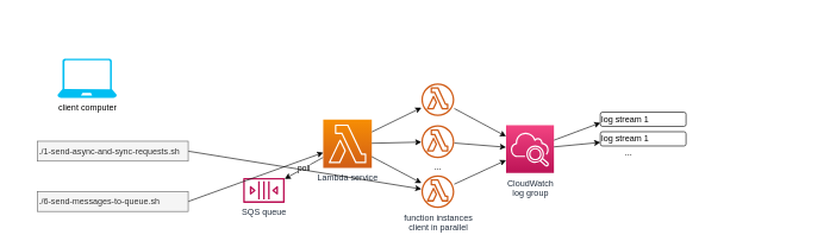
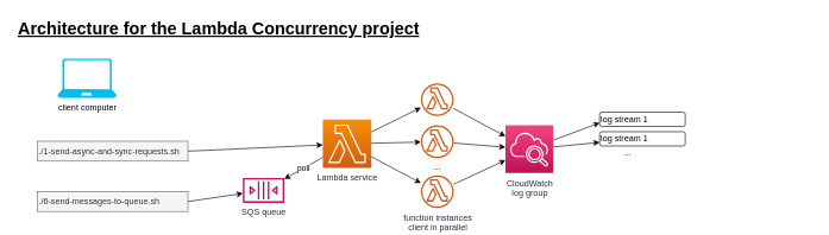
  <mxCell id="0" />
  <mxCell id="1" parent="0" />
  <mxCell id="2" value="poll" style="edgeStyle=none;rounded=0;orthogonalLoop=1;jettySize=auto;html=1;" edge="1" parent="1" source="13" target="5"><mxGeometry relative="1" as="geometry" /></mxCell>
  <mxCell id="3" value="" style="edgeStyle=none;rounded=0;orthogonalLoop=1;jettySize=auto;html=1;" edge="1" parent="1" source="4" target="7"><mxGeometry relative="1" as="geometry"><mxPoint x="690" y="237" as="targetPoint" /></mxGeometry></mxCell>
  <mxCell id="4" value="" style="outlineConnect=0;fontColor=#232F3E;gradientColor=none;fillColor=#D05C17;strokeColor=none;dashed=0;verticalLabelPosition=bottom;verticalAlign=top;align=center;html=1;fontSize=12;fontStyle=0;aspect=fixed;pointerEvents=1;shape=mxgraph.aws4.lambda_function;" vertex="1" parent="1"><mxGeometry x="589.5" y="116.5" width="46" height="46" as="geometry" /></mxCell>
  <mxCell id="5" value="SQS queue" style="outlineConnect=0;fontColor=#232F3E;gradientColor=none;fillColor=#BC1356;strokeColor=none;dashed=0;verticalLabelPosition=bottom;verticalAlign=top;align=center;html=1;fontSize=12;fontStyle=0;aspect=fixed;pointerEvents=1;shape=mxgraph.aws4.queue;" vertex="1" parent="1"><mxGeometry x="340" y="249.5" width="58" height="34.95" as="geometry" /></mxCell>
  <mxCell id="6" value="" style="edgeStyle=none;rounded=0;orthogonalLoop=1;jettySize=auto;html=1;entryX=0;entryY=0.75;entryDx=0;entryDy=0;" edge="1" parent="1" source="7" target="8"><mxGeometry relative="1" as="geometry"><mxPoint x="830" y="174.5" as="targetPoint" /></mxGeometry></mxCell>
  <mxCell id="7" value="CloudWatch&lt;br&gt;log group" style="points=[[0,0,0],[0.25,0,0],[0.5,0,0],[0.75,0,0],[1,0,0],[0,1,0],[0.25,1,0],[0.5,1,0],[0.75,1,0],[1,1,0],[0,0.25,0],[0,0.5,0],[0,0.75,0],[1,0.25,0],[1,0.5,0],[1,0.75,0]];points=[[0,0,0],[0.25,0,0],[0.5,0,0],[0.75,0,0],[1,0,0],[0,1,0],[0.25,1,0],[0.5,1,0],[0.75,1,0],[1,1,0],[0,0.25,0],[0,0.5,0],[0,0.75,0],[1,0.25,0],[1,0.5,0],[1,0.75,0]];outlineConnect=0;fontColor=#232F3E;gradientColor=#F34482;gradientDirection=north;fillColor=#BC1356;strokeColor=#ffffff;dashed=0;verticalLabelPosition=bottom;verticalAlign=top;align=center;html=1;fontSize=12;fontStyle=0;aspect=fixed;shape=mxgraph.aws4.resourceIcon;resIcon=mxgraph.aws4.cloudwatch_2;" vertex="1" parent="1"><mxGeometry x="708" y="175.5" width="67" height="67" as="geometry" /></mxCell>
  <mxCell id="8" value="log stream 1" style="rounded=1;whiteSpace=wrap;html=1;align=left;" vertex="1" parent="1"><mxGeometry x="840" y="157" width="120" height="20" as="geometry" /></mxCell>
  <mxCell id="9" value="" style="edgeStyle=none;rounded=0;orthogonalLoop=1;jettySize=auto;html=1;entryX=0;entryY=0.75;entryDx=0;entryDy=0;" edge="1" parent="1" source="7" target="10"><mxGeometry relative="1" as="geometry"><mxPoint x="775" y="219.188" as="sourcePoint" /><mxPoint x="830" y="202" as="targetPoint" /></mxGeometry></mxCell>
  <mxCell id="10" value="log stream 1" style="rounded=1;whiteSpace=wrap;html=1;align=left;" vertex="1" parent="1"><mxGeometry x="840" y="184.5" width="120" height="20" as="geometry" /></mxCell>
  <mxCell id="11" value="..." style="text;html=1;strokeColor=none;fillColor=none;align=center;verticalAlign=middle;whiteSpace=wrap;rounded=0;" vertex="1" parent="1"><mxGeometry x="860" y="204.5" width="40" height="20" as="geometry" /></mxCell>
  <mxCell id="12" value="" style="edgeStyle=none;rounded=0;orthogonalLoop=1;jettySize=auto;html=1;" edge="1" parent="1" source="13" target="4"><mxGeometry relative="1" as="geometry" /></mxCell>
  <mxCell id="13" value="Lambda service" style="points=[[0,0,0],[0.25,0,0],[0.5,0,0],[0.75,0,0],[1,0,0],[0,1,0],[0.25,1,0],[0.5,1,0],[0.75,1,0],[1,1,0],[0,0.25,0],[0,0.5,0],[0,0.75,0],[1,0.25,0],[1,0.5,0],[1,0.75,0]];outlineConnect=0;fontColor=#232F3E;gradientColor=#F78E04;gradientDirection=north;fillColor=#D05C17;strokeColor=#ffffff;dashed=0;verticalLabelPosition=bottom;verticalAlign=top;align=center;html=1;fontSize=12;fontStyle=0;aspect=fixed;shape=mxgraph.aws4.resourceIcon;resIcon=mxgraph.aws4.lambda;" vertex="1" parent="1"><mxGeometry x="452" y="167.5" width="68" height="68" as="geometry" /></mxCell>
  <mxCell id="14" value="" style="edgeStyle=none;rounded=0;orthogonalLoop=1;jettySize=auto;html=1;" edge="1" parent="1" source="15" target="7"><mxGeometry relative="1" as="geometry"><mxPoint x="708" y="270.566" as="targetPoint" /></mxGeometry></mxCell>
  <mxCell id="15" value="" style="outlineConnect=0;fontColor=#232F3E;gradientColor=none;fillColor=#D05C17;strokeColor=none;dashed=0;verticalLabelPosition=bottom;verticalAlign=top;align=center;html=1;fontSize=12;fontStyle=0;aspect=fixed;pointerEvents=1;shape=mxgraph.aws4.lambda_function;" vertex="1" parent="1"><mxGeometry x="589.5" y="175.5" width="46" height="46" as="geometry" /></mxCell>
  <mxCell id="16" value="" style="edgeStyle=none;rounded=0;orthogonalLoop=1;jettySize=auto;html=1;" edge="1" parent="1" source="13" target="15"><mxGeometry relative="1" as="geometry"><mxPoint x="520" y="264.627" as="sourcePoint" /></mxGeometry></mxCell>
  <mxCell id="17" value="" style="edgeStyle=none;rounded=0;orthogonalLoop=1;jettySize=auto;html=1;" edge="1" parent="1" source="18" target="7"><mxGeometry relative="1" as="geometry"><mxPoint x="716" y="334.952" as="targetPoint" /></mxGeometry></mxCell>
  <mxCell id="18" value="function instances&lt;br&gt;client in parallel" style="outlineConnect=0;fontColor=#232F3E;gradientColor=none;fillColor=#D05C17;strokeColor=none;dashed=0;verticalLabelPosition=bottom;verticalAlign=top;align=center;html=1;fontSize=12;fontStyle=0;aspect=fixed;pointerEvents=1;shape=mxgraph.aws4.lambda_function;" vertex="1" parent="1"><mxGeometry x="589.5" y="245.81" width="46" height="46" as="geometry" /></mxCell>
  <mxCell id="19" value="" style="edgeStyle=none;rounded=0;orthogonalLoop=1;jettySize=auto;html=1;" edge="1" parent="1" source="13" target="18"><mxGeometry relative="1" as="geometry"><mxPoint x="528" y="328.836" as="sourcePoint" /></mxGeometry></mxCell>
  <mxCell id="20" value="..." style="text;html=1;strokeColor=none;fillColor=none;align=center;verticalAlign=middle;whiteSpace=wrap;rounded=0;" vertex="1" parent="1"><mxGeometry x="592.5" y="224.5" width="40" height="20" as="geometry" /></mxCell>
- <mxCell id="21" value="" style="edgeStyle=none;rounded=0;orthogonalLoop=1;jettySize=auto;html=1;exitX=1;exitY=0.5;exitDx=0;exitDy=0;" edge="1" parent="1" source="22" target="18"><mxGeometry relative="1" as="geometry"><mxPoint x="325" y="110.5" as="targetPoint" /></mxGeometry></mxCell>
+ <mxCell id="21" value="" style="edgeStyle=none;rounded=0;orthogonalLoop=1;jettySize=auto;html=1;exitX=1;exitY=0.5;exitDx=0;exitDy=0;" edge="1" parent="1" source="22" target="13"><mxGeometry relative="1" as="geometry"><mxPoint x="325" y="110.5" as="targetPoint" /></mxGeometry></mxCell>
  <mxCell id="22" value="./1-send-async-and-sync-requests.sh" style="text;whiteSpace=wrap;html=1;fillColor=#f5f5f5;strokeColor=#666666;fontColor=#333333;" vertex="1" parent="1"><mxGeometry x="52" y="197.81" width="211" height="28" as="geometry" /></mxCell>
  <mxCell id="23" value="client computer" style="verticalLabelPosition=bottom;html=1;verticalAlign=top;align=center;strokeColor=none;fillColor=#00BEF2;shape=mxgraph.azure.laptop;pointerEvents=1;" vertex="1" parent="1"><mxGeometry x="80" y="82" width="83" height="55" as="geometry" /></mxCell>
- <mxCell id="24" value="" style="edgeStyle=none;rounded=0;orthogonalLoop=1;jettySize=auto;html=1;exitX=1;exitY=0.5;exitDx=0;exitDy=0;" edge="1" parent="1" source="25" target="13"><mxGeometry relative="1" as="geometry" /></mxCell>
+ <mxCell id="24" value="" style="edgeStyle=none;rounded=0;orthogonalLoop=1;jettySize=auto;html=1;exitX=1;exitY=0.5;exitDx=0;exitDy=0;" edge="1" parent="1" source="25" target="5"><mxGeometry relative="1" as="geometry" /></mxCell>
  <mxCell id="25" value="./6-send-messages-to-queue.sh" style="text;whiteSpace=wrap;html=1;fillColor=#f5f5f5;strokeColor=#666666;fontColor=#333333;" vertex="1" parent="1"><mxGeometry x="52" y="268.5" width="211" height="28" as="geometry" /></mxCell>
+ <mxCell id="26" value="&lt;h1&gt;&lt;u&gt;Architecture for the Lambda Concurrency project&lt;/u&gt;&lt;/h1&gt;" style="text;html=1;strokeColor=none;fillColor=none;spacing=5;spacingTop=-20;whiteSpace=wrap;overflow=hidden;rounded=0;" vertex="1" parent="1"><mxGeometry x="20" y="20" width="1120" height="56" as="geometry" /></mxCell>
